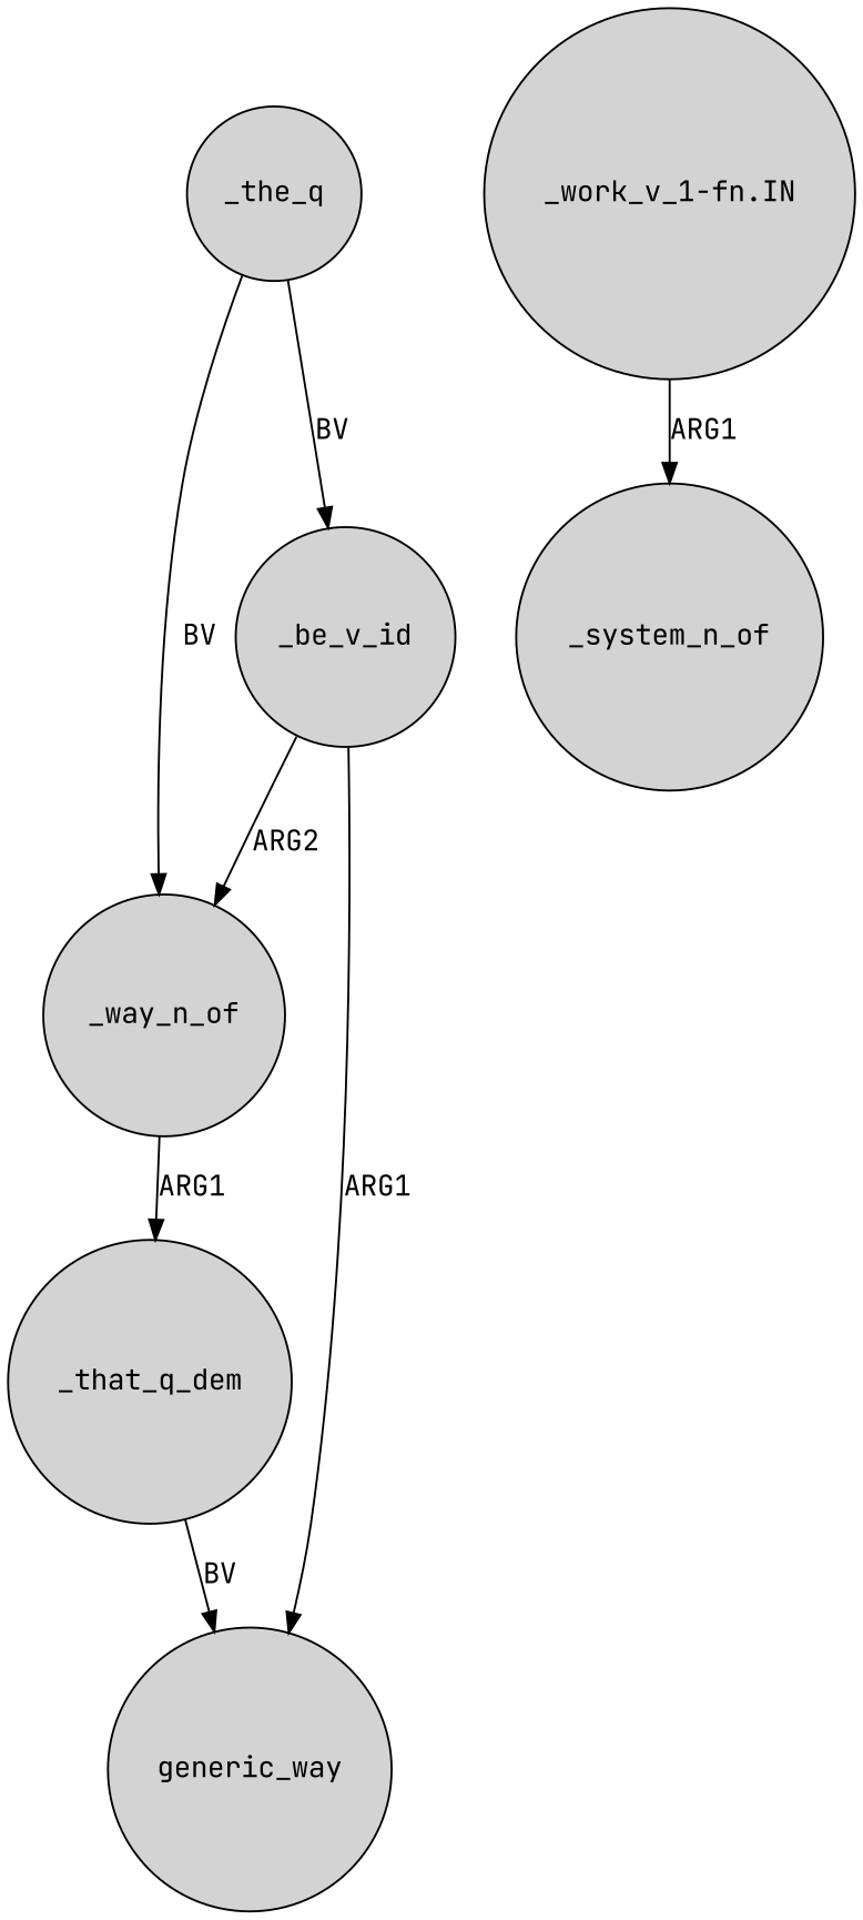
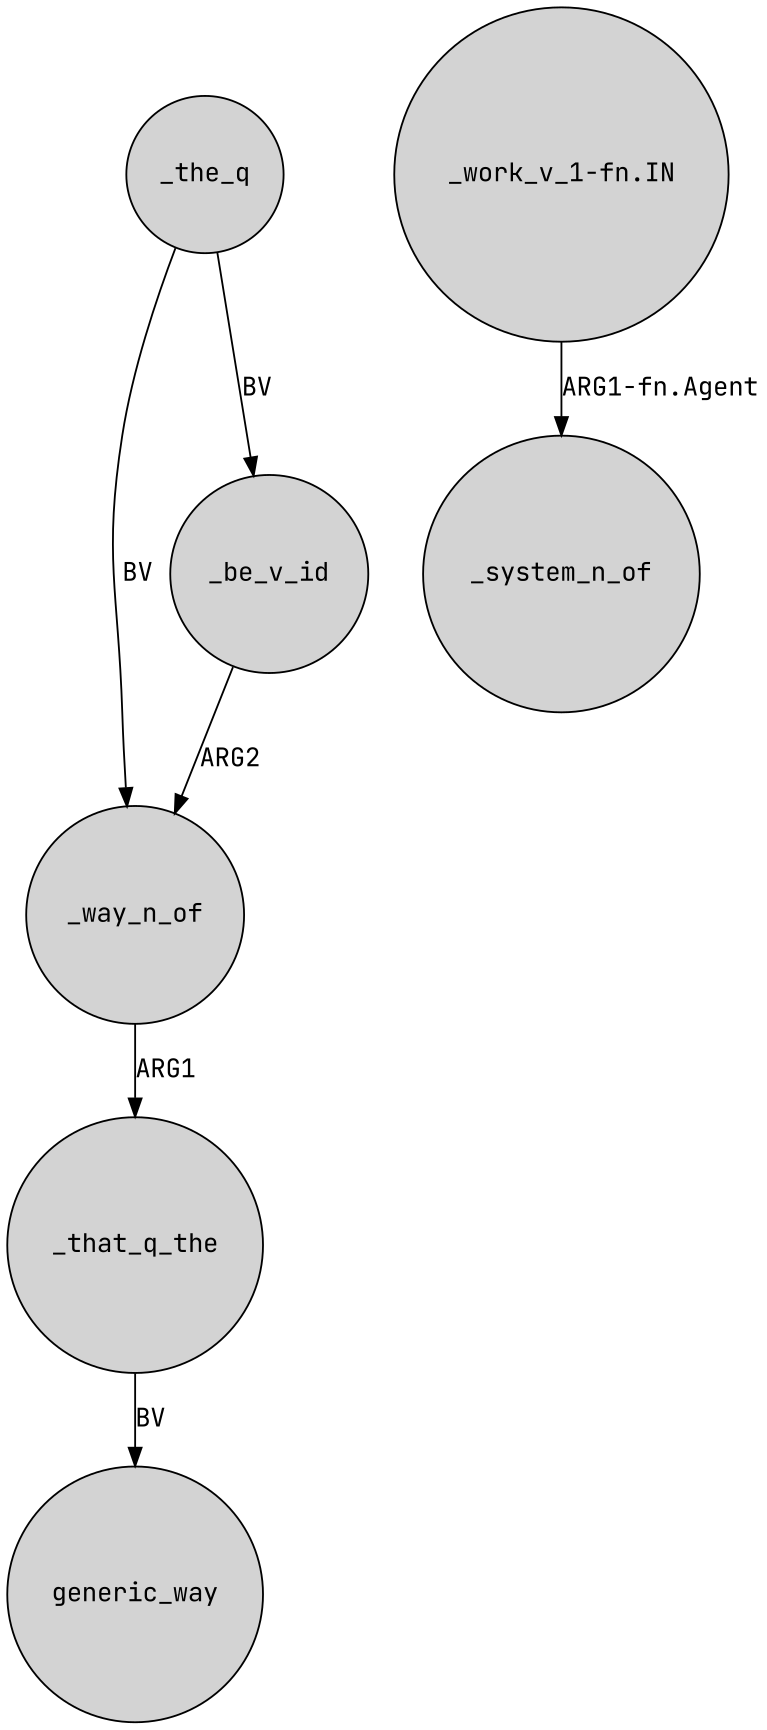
  digraph {
    fontname="JetBrains Mono"
    node [fontname="JetBrains Mono" shape=circle style=filled]
    edge [fontname="JetBrains Mono"]
    _the_q
    _way_n_of
    _be_v_id
-   _that_q_dem
+   _that_q_dem [label=_that_q_the]
    n5 [label=generic_way]
    "_work_v_1-fn.IN"
    _system_n_of
    _the_q -> _way_n_of [label=BV]
    _the_q -> _be_v_id [label=BV]
    _way_n_of -> _that_q_dem [label=ARG1]
    _be_v_id -> _way_n_of [label=ARG2]
-   _be_v_id -> n5 [label=ARG1]
    _that_q_dem -> n5 [label=BV]
-   "_work_v_1-fn.IN" -> _system_n_of [label=ARG1]
+   "_work_v_1-fn.IN" -> _system_n_of [label="ARG1-fn.Agent"]
  }
